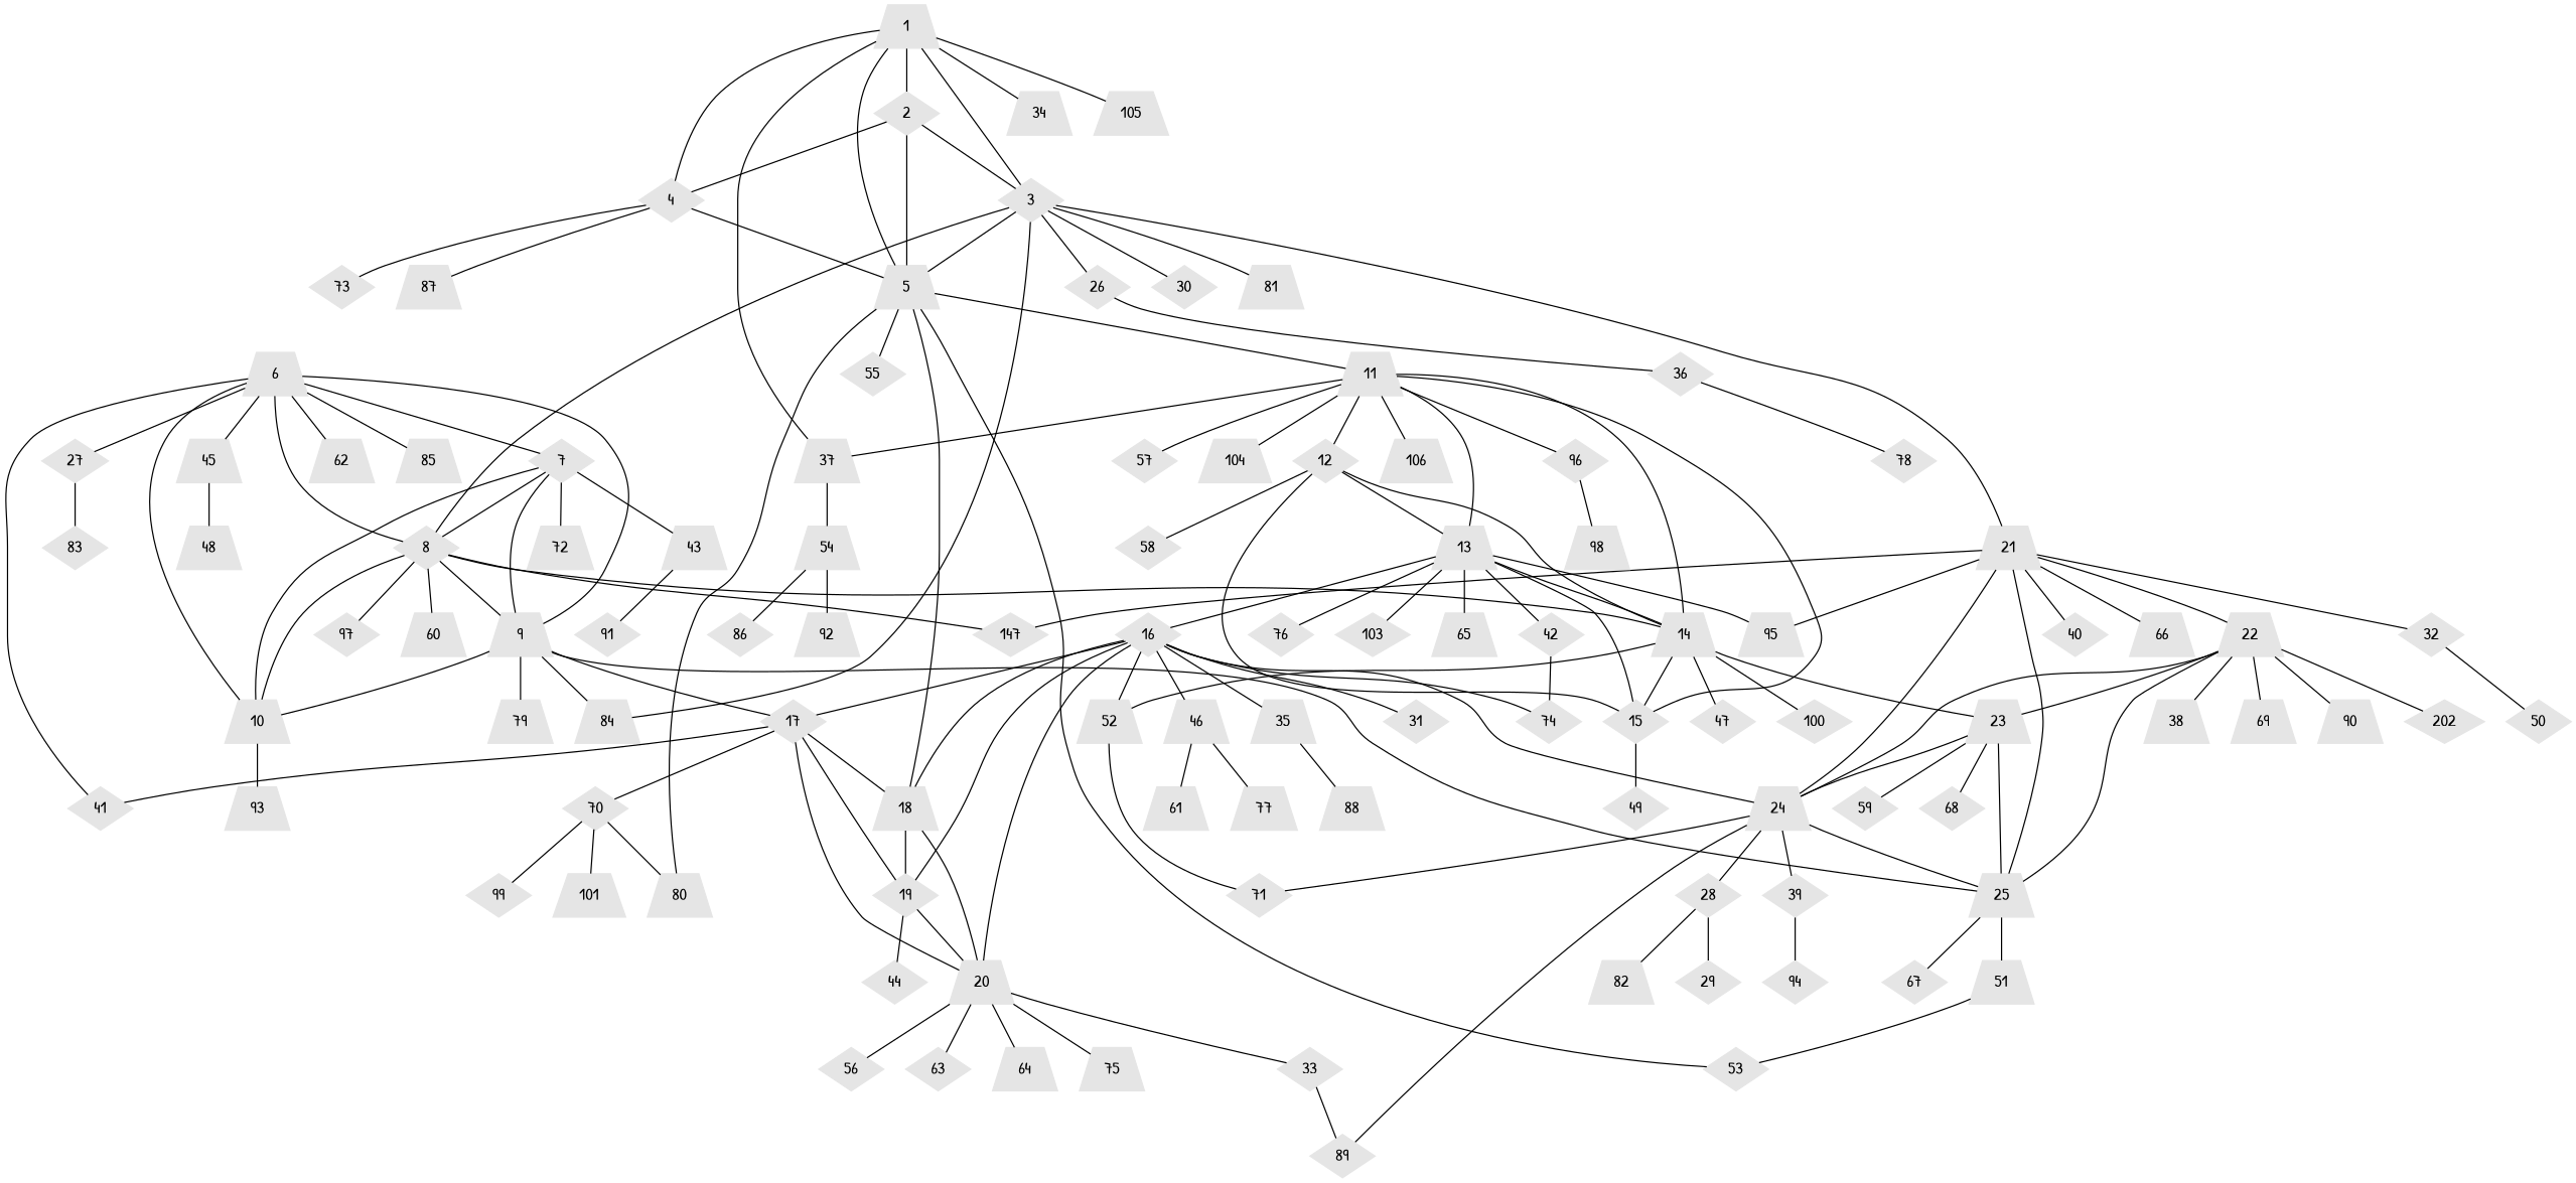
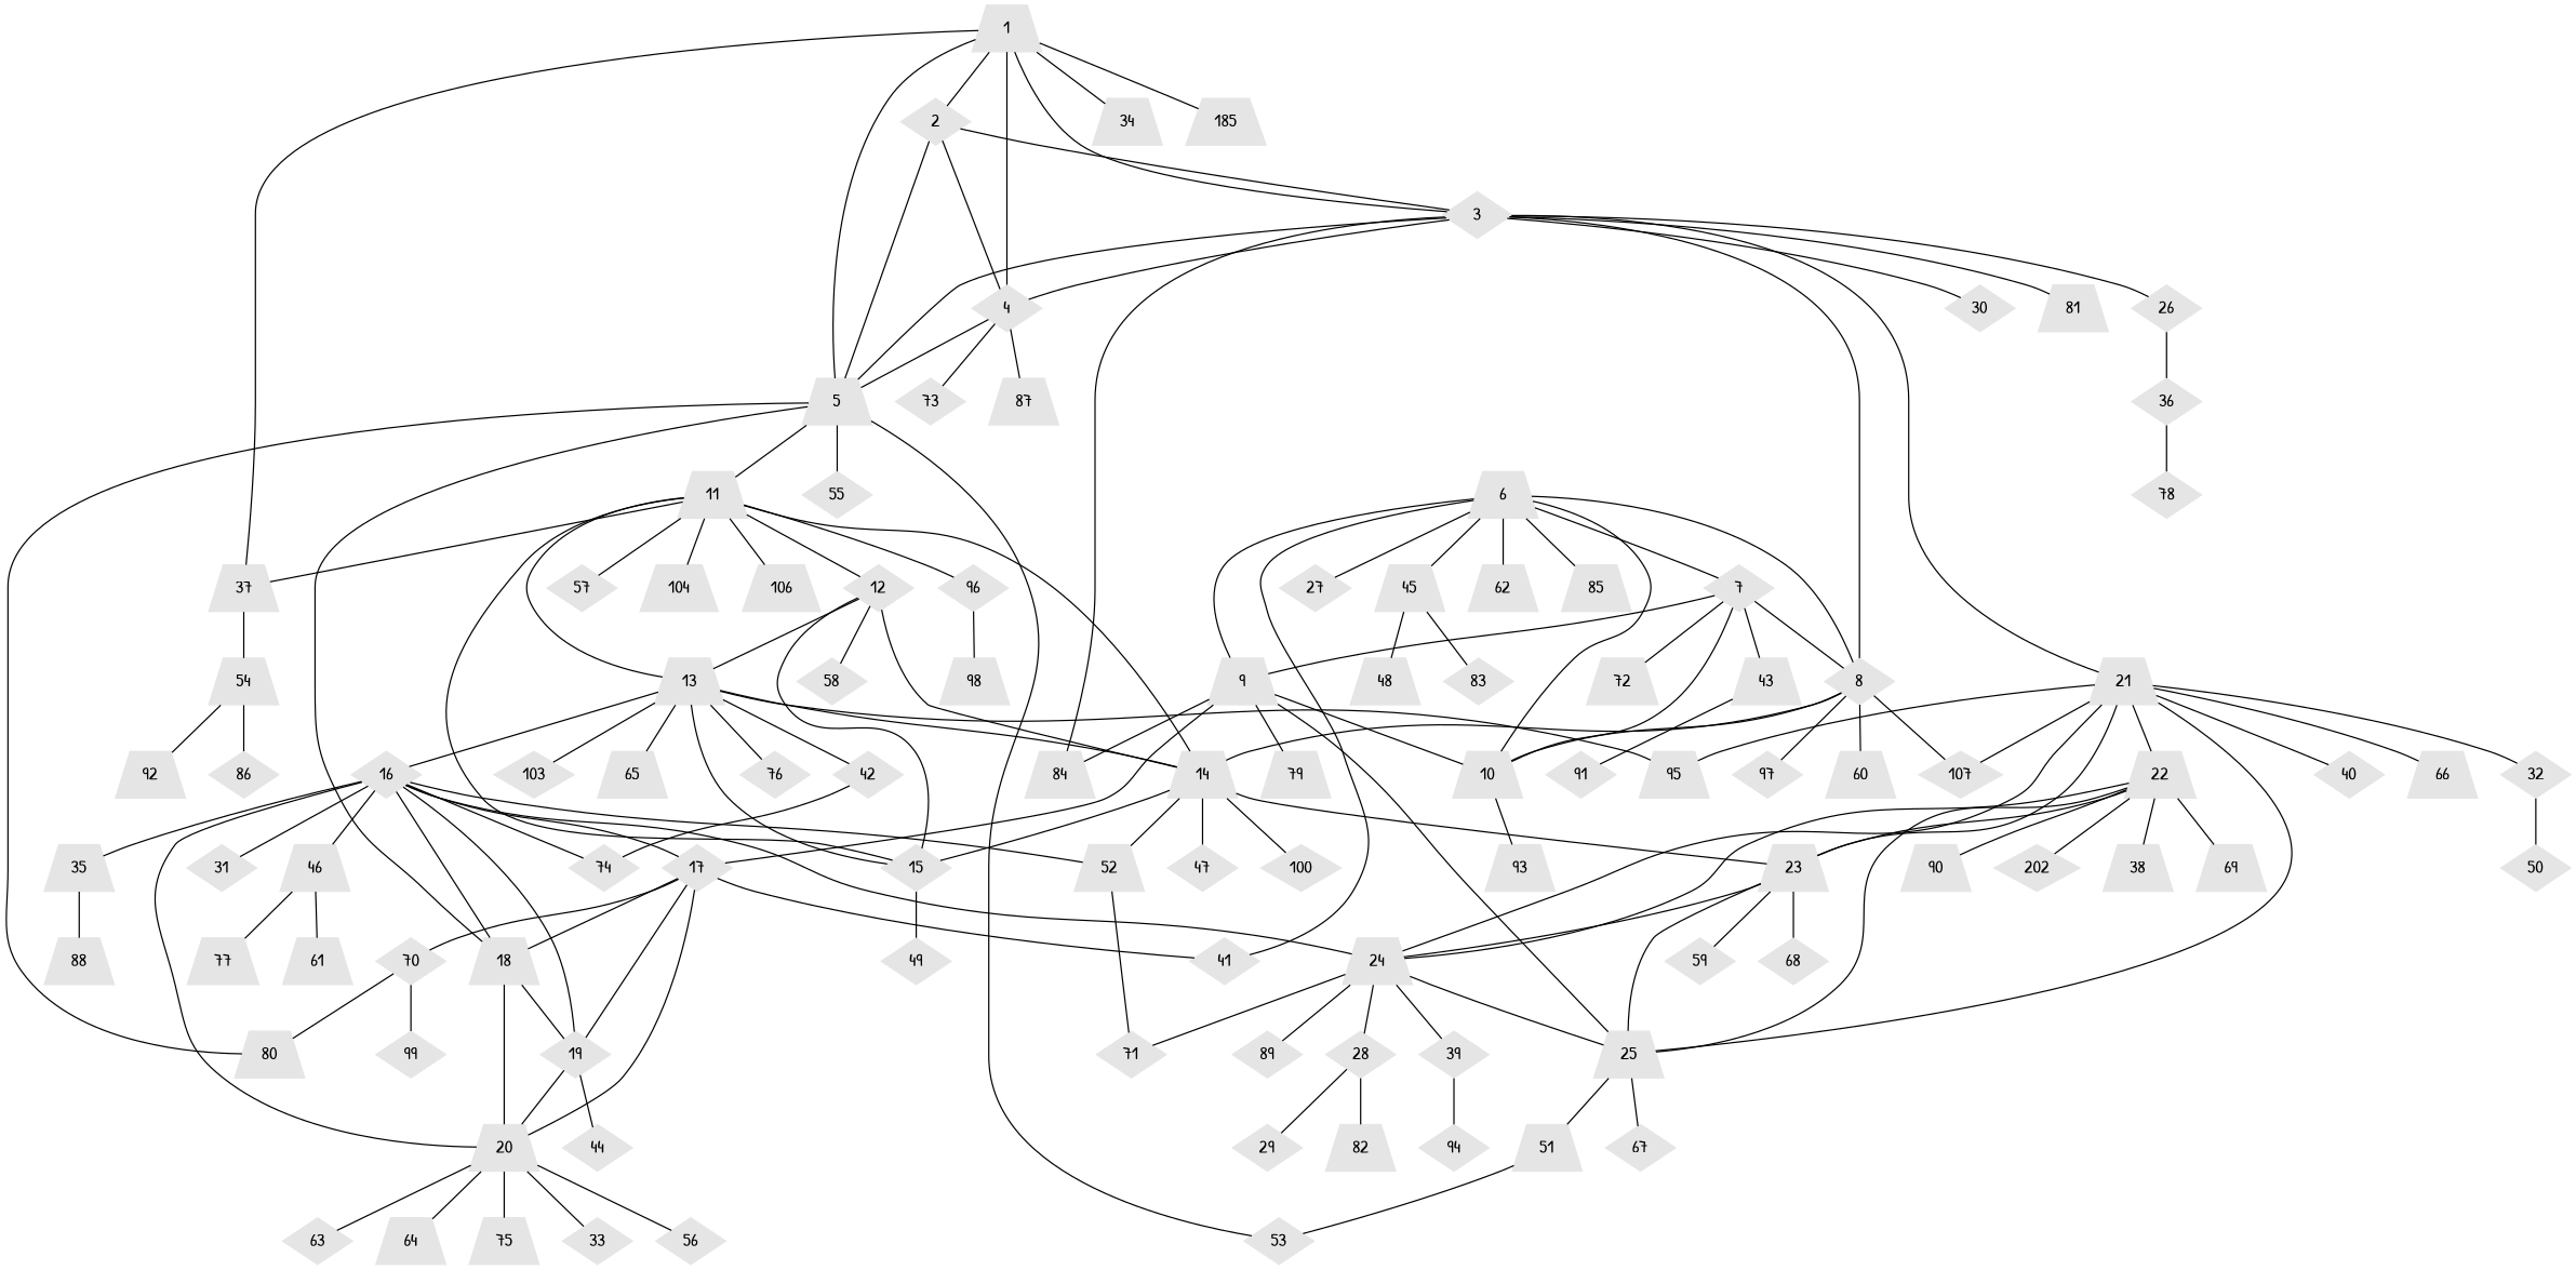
  graph {
    fontname="Patrick Hand"
    node [color=gray90 fontname="Patrick Hand" shape=diamond style=filled]
    edge [fontname="Patrick Hand"]
    2
    1 [shape=trapezium]
    3
    4
    5 [shape=trapezium]
    34 [shape=trapezium]
    37 [shape=trapezium]
-   105 [shape=trapezium]
+   105 [shape=trapezium label=185]
    8
    21 [shape=trapezium]
    26
    30
    81 [shape=trapezium]
    84 [shape=trapezium]
    73
    87 [shape=trapezium]
    11 [shape=trapezium]
    18 [shape=trapezium]
    53
    55
    80 [shape=trapezium]
    54 [shape=trapezium]
    9 [shape=trapezium]
    10 [shape=trapezium]
    14 [shape=trapezium]
    60 [shape=trapezium]
    97
-   107 [label=147]
+   107
    25 [shape=trapezium]
    95 [shape=trapezium]
    23 [shape=trapezium]
    24 [shape=trapezium]
    22 [shape=trapezium]
    32
    40
    66 [shape=trapezium]
    36
    12
    13 [shape=trapezium]
    15
    57
    96
    104 [shape=trapezium]
    106 [shape=trapezium]
    19
    20 [shape=trapezium]
    6 [shape=trapezium]
    7
    27
    41
    45 [shape=trapezium]
    62 [shape=trapezium]
    85 [shape=trapezium]
    43 [shape=trapezium]
    72 [shape=trapezium]
    17
    79 [shape=trapezium]
    93 [shape=trapezium]
    83
    48 [shape=trapezium]
    91
    47
    52 [shape=trapezium]
    100
    70
    51 [shape=trapezium]
    67
    58
    16
    42
    65 [shape=trapezium]
    76
    103
    49
    98 [shape=trapezium]
    31
    35 [shape=trapezium]
    46 [shape=trapezium]
    74
    59
    68
    71
    44
    33
    56
    63
    64 [shape=trapezium]
    75 [shape=trapezium]
    28
    39
    89
    88 [shape=trapezium]
    61 [shape=trapezium]
    77 [shape=trapezium]
    99
-   101 [shape=trapezium]
    38 [shape=trapezium]
    69 [shape=trapezium]
    90 [shape=trapezium]
    n100 [label=202]
    50
    29
    82 [shape=trapezium]
    94
    78
    86
    92 [shape=trapezium]
    2 -- 3
    2 -- 4
    2 -- 5
    1 -- 2
    1 -- 3
    1 -- 4
    1 -- 5
    1 -- 34
    1 -- 37
    1 -- 105
+   3 -- 4
    3 -- 5
    3 -- 8
    3 -- 21
    3 -- 26
    3 -- 30
    3 -- 81
    3 -- 84
    4 -- 5
    4 -- 73
    4 -- 87
    5 -- 11
    5 -- 18
    5 -- 53
    5 -- 55
    5 -- 80
    37 -- 54
-   8 -- 9
    8 -- 10
    8 -- 14
    8 -- 60
    8 -- 97
    8 -- 107
    21 -- 107
    21 -- 25
    21 -- 95
+   21 -- 23
    21 -- 24
    21 -- 22
    21 -- 32
    21 -- 40
    21 -- 66
    26 -- 36
    11 -- 37
    11 -- 14
    11 -- 12
    11 -- 13
    11 -- 15
    11 -- 57
    11 -- 96
    11 -- 104
    11 -- 106
    18 -- 19
    18 -- 20
    54 -- 86
    54 -- 92
    9 -- 84
    9 -- 10
    9 -- 25
    9 -- 17
    9 -- 79
    10 -- 93
    14 -- 23
    14 -- 15
    14 -- 47
    14 -- 52
    14 -- 100
    25 -- 51
    25 -- 67
    23 -- 25
    23 -- 24
    23 -- 59
    23 -- 68
    24 -- 25
    24 -- 71
    24 -- 28
    24 -- 39
    24 -- 89
    22 -- 25
    22 -- 23
    22 -- 24
    22 -- 38
    22 -- 69
    22 -- 90
    22 -- n100
    32 -- 50
    36 -- 78
    12 -- 14
    12 -- 13
    12 -- 15
    12 -- 58
    13 -- 14
    13 -- 95
    13 -- 15
    13 -- 16
    13 -- 42
    13 -- 65
    13 -- 76
    13 -- 103
    15 -- 49
    96 -- 98
    19 -- 20
    19 -- 44
    20 -- 33
    20 -- 56
    20 -- 63
    20 -- 64
    20 -- 75
    6 -- 8
    6 -- 9
    6 -- 10
    6 -- 7
    6 -- 27
    6 -- 41
    6 -- 45
    6 -- 62
    6 -- 85
    7 -- 8
    7 -- 9
    7 -- 10
    7 -- 43
    7 -- 72
-   27 -- 83
+   45 -- 83
    45 -- 48
    43 -- 91
    17 -- 18
    17 -- 19
    17 -- 20
    17 -- 41
    17 -- 70
    52 -- 71
    70 -- 80
    70 -- 99
-   70 -- 101
    51 -- 53
    16 -- 18
    16 -- 24
    16 -- 19
    16 -- 20
    16 -- 17
    16 -- 52
    16 -- 31
    16 -- 35
    16 -- 46
    16 -- 74
    42 -- 74
    35 -- 88
    46 -- 61
    46 -- 77
-   33 -- 89
    28 -- 29
    28 -- 82
    39 -- 94
  }
